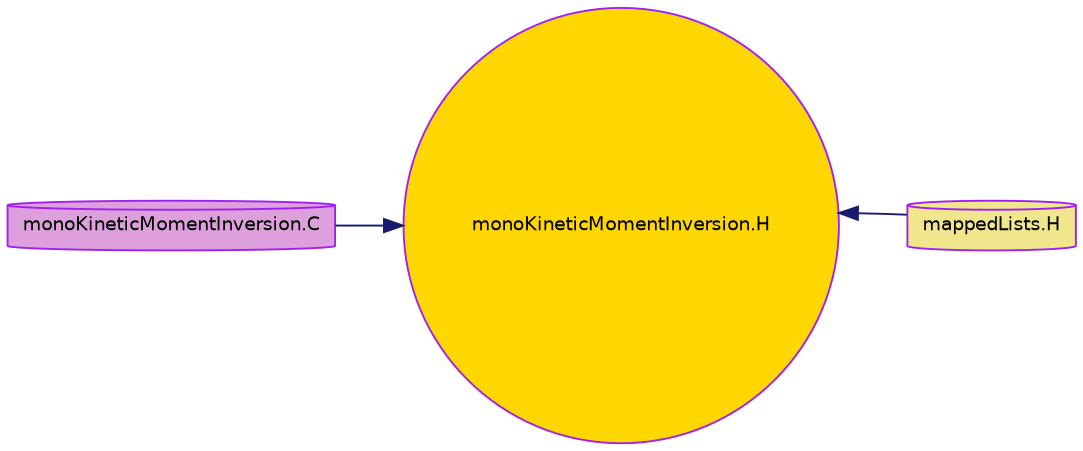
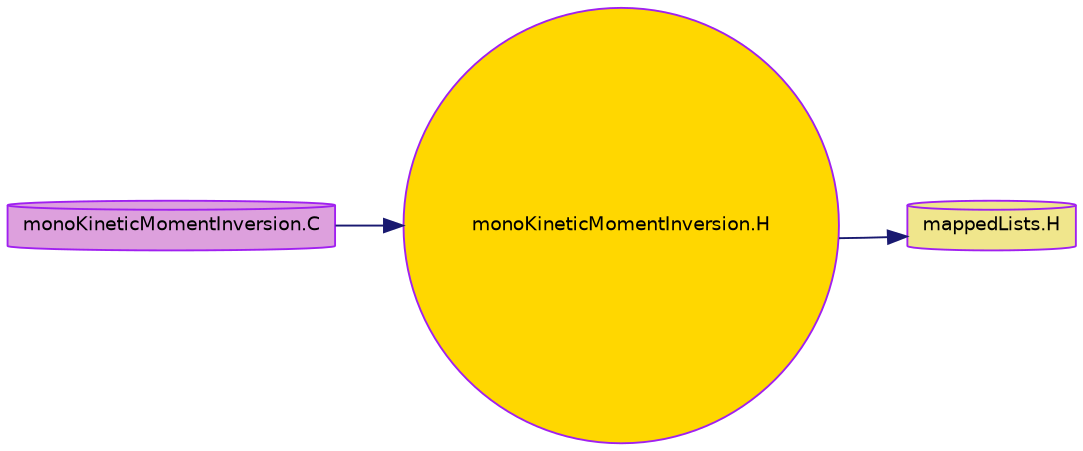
  digraph {
    rankdir=LR
    node [color=purple fontname=Helvetica fontsize=10 shape=cylinder style=filled]
    edge [color=midnightblue fontname=Helvetica fontsize=10 labelfontname=Helvetica labelfontsize=10 style=solid]
    n1 [fillcolor=plum fontcolor=black height=0.2 label="monoKineticMomentInversion.C" width=0.4]
    n2 [fillcolor=gold height=0.2 label="monoKineticMomentInversion.H" shape=circle width=0.4]
    n3 [fillcolor=khaki height=0.2 label="mappedLists.H" width=0.4]
    n1 -> n2
-   n3 -> n2
+   n2 -> n3
  }
